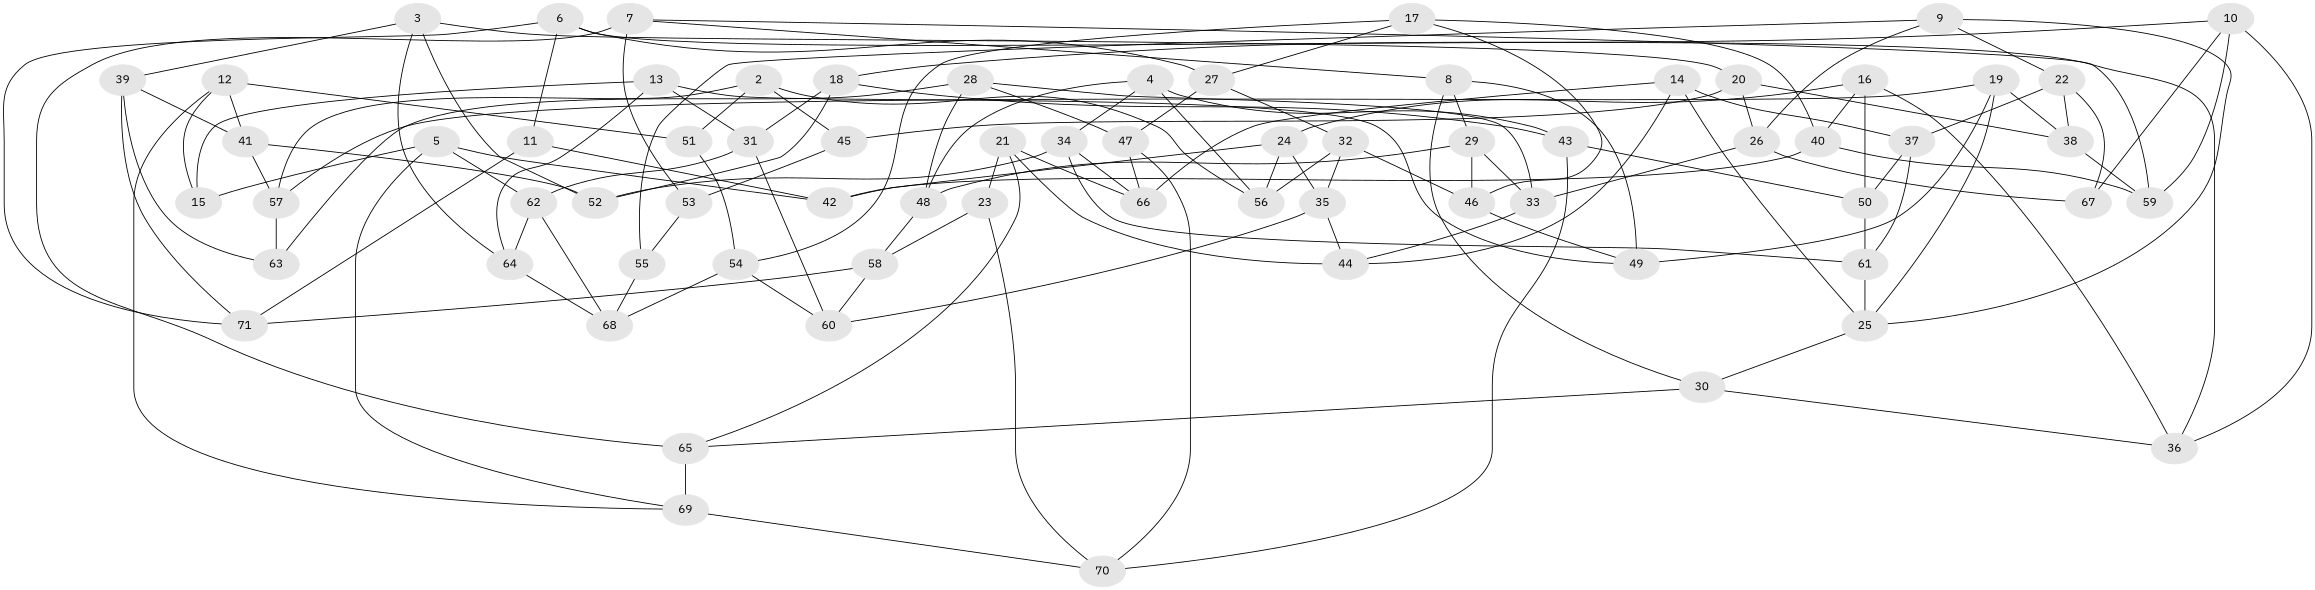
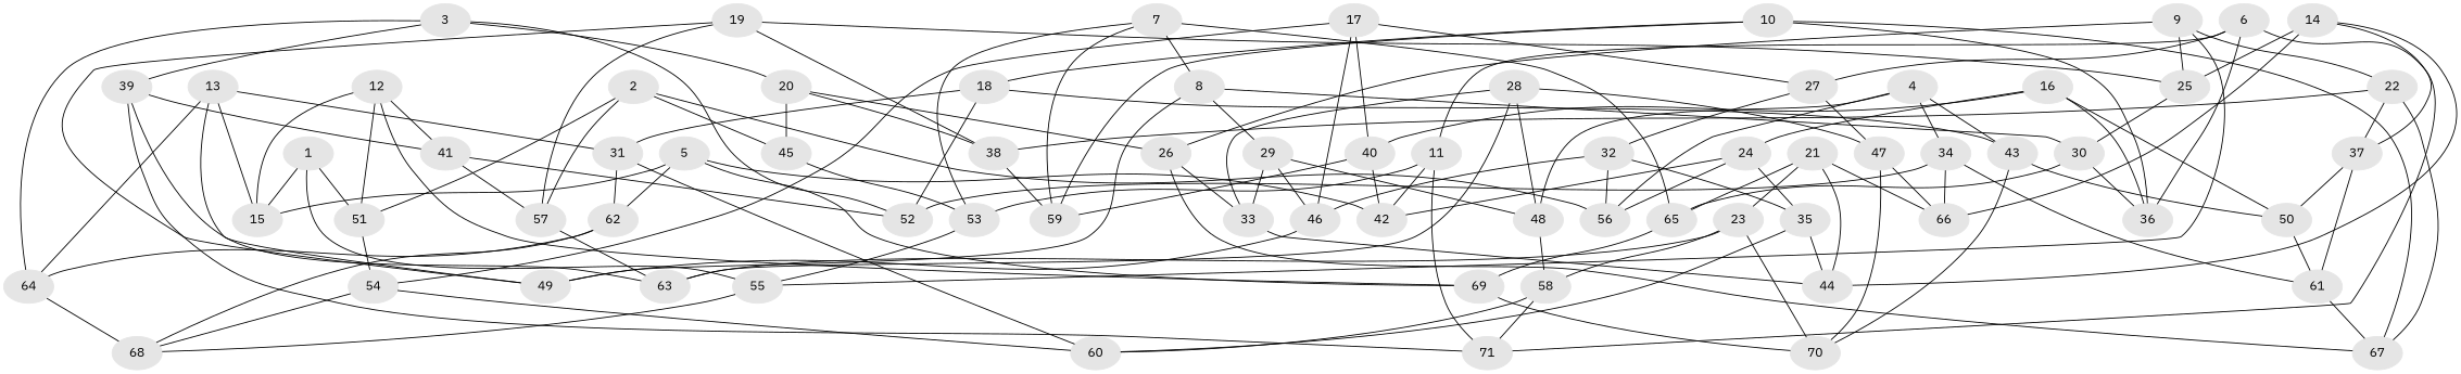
  graph {
    fontname="IBM Plex Sans"
    node [color=gray90 fontname="IBM Plex Sans" style=filled]
    edge [fontname="IBM Plex Sans"]
+   1
    15
    51
    55
    45
    53
    54
    68
    2
    56
    57
    63
    3
    20
    39
    52
    64
    26
    38
    71
    41
    4
    34
    43
    48
    66
    61
    50
    70
    58
    5
    42
    62
    69
    6
    11
    27
    36
    32
    47
    7
    8
    59
    65
    29
    30
    49
    46
    33
    9
    22
    25
    67
    37
    10
    18
    31
    12
    13
    60
    14
    44
    16
    24
    40
    35
    17
    19
    21
    23
    28
+   1 -- 15
+   1 -- 51
+   1 -- 55
    51 -- 54
    55 -- 68
    45 -- 53
    53 -- 55
    54 -- 68
    54 -- 60
    2 -- 51
    2 -- 45
    2 -- 56
    2 -- 57
    57 -- 63
    3 -- 20
    3 -- 39
    3 -- 52
    3 -- 64
    20 -- 45
    20 -- 26
    20 -- 38
    39 -- 63
    39 -- 71
    39 -- 41
    64 -- 68
    26 -- 33
    26 -- 67
    38 -- 59
    41 -- 57
    41 -- 52
    4 -- 56
    4 -- 34
    4 -- 43
    4 -- 48
    34 -- 52
    34 -- 66
    34 -- 61
    43 -- 50
    43 -- 70
    48 -- 58
-   61 -- 25
+   61 -- 67
    50 -- 61
    58 -- 71
    58 -- 60
    5 -- 15
    5 -- 42
    5 -- 62
    5 -- 69
    62 -- 68
    62 -- 64
    69 -- 70
    6 -- 71
    6 -- 11
    6 -- 27
    6 -- 36
+   11 -- 53
    11 -- 71
    11 -- 42
    27 -- 32
    27 -- 47
    32 -- 56
    32 -- 46
    32 -- 35
    47 -- 66
    47 -- 70
    7 -- 53
    7 -- 8
    7 -- 59
    7 -- 65
    8 -- 29
    8 -- 30
    8 -- 49
    65 -- 69
    29 -- 48
    29 -- 46
    29 -- 33
    30 -- 36
    30 -- 65
    46 -- 49
    33 -- 44
    9 -- 55
    9 -- 26
    9 -- 22
    9 -- 25
    22 -- 38
    22 -- 67
    22 -- 37
    25 -- 30
    37 -- 61
    37 -- 50
    10 -- 36
    10 -- 59
    10 -- 67
    10 -- 18
    18 -- 52
    18 -- 43
    18 -- 31
    31 -- 62
    31 -- 60
    12 -- 15
    12 -- 51
    12 -- 41
    12 -- 69
    13 -- 15
    13 -- 64
    13 -- 49
    13 -- 31
    14 -- 66
    14 -- 25
    14 -- 37
    14 -- 44
    16 -- 50
    16 -- 36
    16 -- 24
    16 -- 40
    24 -- 56
    24 -- 42
    24 -- 35
    40 -- 42
    40 -- 59
    35 -- 60
    35 -- 44
    17 -- 54
    17 -- 27
    17 -- 46
    17 -- 40
    19 -- 57
    19 -- 38
    19 -- 49
    19 -- 25
    21 -- 66
    21 -- 65
    21 -- 44
    21 -- 23
+   23 -- 63
    23 -- 70
    23 -- 58
    28 -- 63
    28 -- 48
    28 -- 47
    28 -- 33
  }
